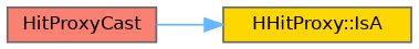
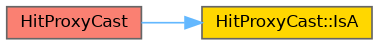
  digraph {
    rankdir=RL
    node [fontname=Helvetica fontsize=10 shape=box style=filled]
-   n1 [color=gray40 fillcolor=gold fontcolor=black height=0.2 label="HHitProxy::IsA" width=0.4]
+   n1 [color=gray40 fillcolor=gold fontcolor=black height=0.2 label="HitProxyCast::IsA" width=0.4]
    n2 [color=grey40 fillcolor=salmon height=0.2 label=HitProxyCast width=0.4]
    n1 -> n2 [color=steelblue1 dir=back fontname=Helvetica fontsize=10 labelfontname=Helvetica labelfontsize=10 style=solid]
  }
